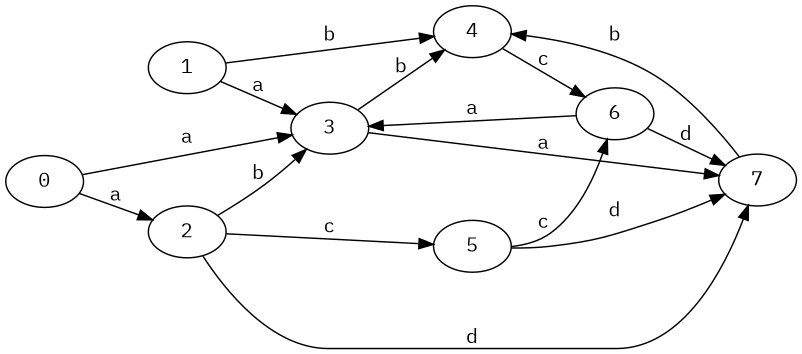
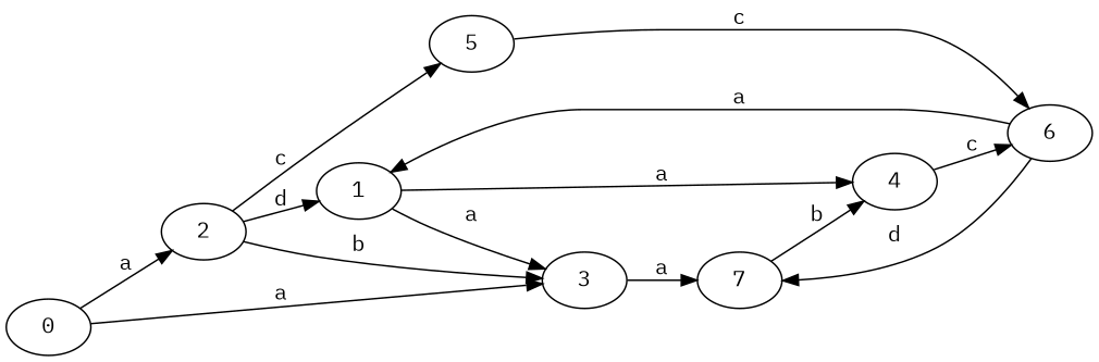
  strict digraph {
    fontname="IBM Plex Mono"
    rankdir=LR
    node [fontname="IBM Plex Mono"]
    edge [fontname="IBM Plex Mono"]
    1
    3
    4
    7
    6
    2
    5
    0
    1 -> 3 [label=a]
-   1 -> 4 [label=b]
-   3 -> 4 [label=b]
+   1 -> 4 [label=a]
    3 -> 7 [label=a]
    4 -> 6 [label=c]
    7 -> 4 [label=b]
-   6 -> 3 [label=a]
+   6 -> 1 [label=a]
    6 -> 7 [label=d]
    2 -> 3 [label=b]
-   2 -> 7 [label=d]
+   2 -> 1 [label=d]
    2 -> 5 [label=c]
-   5 -> 7 [label=d]
    5 -> 6 [label=c]
    0 -> 3 [label=a]
    0 -> 2 [label=a]
  }
